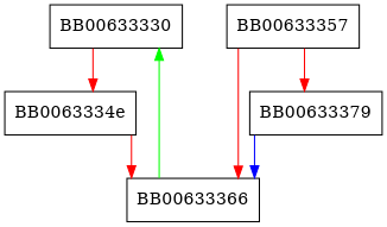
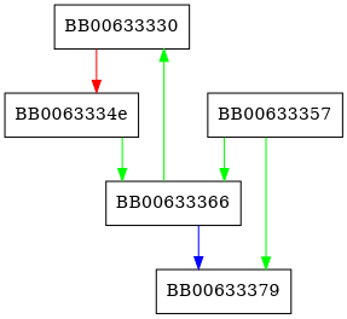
  digraph {
    splines=ortho
    node [shape=box]
    edge [color=green]
    BB00633330
    BB0063334e
    BB00633366
    BB00633357
    n5 [label=BB00633379]
    BB00633330 -> BB0063334e [color=red]
-   BB0063334e -> BB00633366 [color=red]
+   BB0063334e -> BB00633366
    BB00633366 -> BB00633330
-   BB00633357 -> BB00633366 [color=red]
-   BB00633357 -> n5 [color=red]
-   n5 -> BB00633366 [color=blue]
+   BB00633357 -> BB00633366
+   BB00633357 -> n5
+   BB00633366 -> n5 [color=blue]
  }
